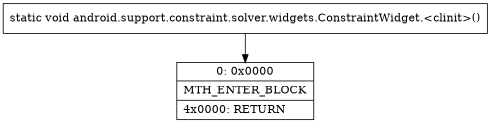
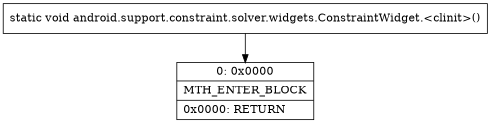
  digraph {
    node [shape=record]
-   n1 [label="{0\:\ 0x0000|MTH_ENTER_BLOCK\l|4x0000: RETURN   \l}"]
+   n1 [label="{0\:\ 0x0000|MTH_ENTER_BLOCK\l|0x0000: RETURN   \l}"]
    n2 [label="{static void android.support.constraint.solver.widgets.ConstraintWidget.\<clinit\>() }"]
    n2 -> n1
  }
